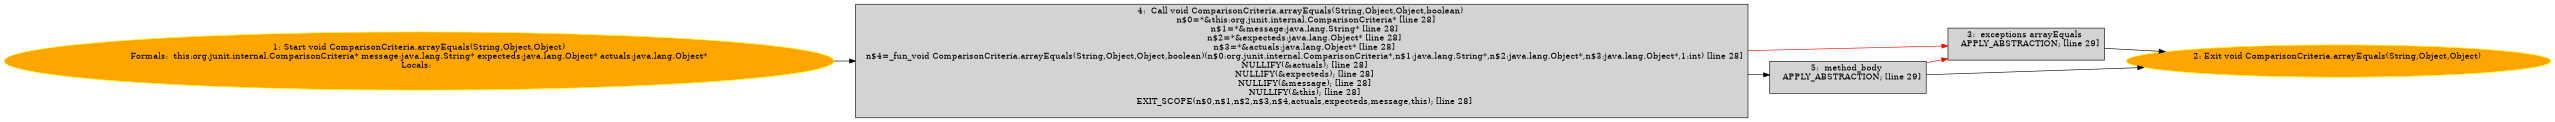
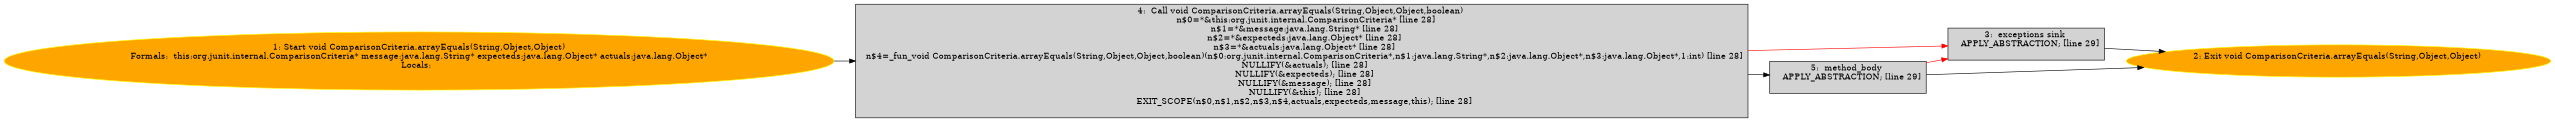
  digraph {
    rankdir=LR
    node [style=filled fillcolor=lightgrey shape=box]
    n1 [color=yellow label="1: Start void ComparisonCriteria.arrayEquals(String,Object,Object)\nFormals:  this:org.junit.internal.ComparisonCriteria* message:java.lang.String* expecteds:java.lang.Object* actuals:java.lang.Object*\nLocals:  \n  " fillcolor=orange shape=""]
    n2 [label="4:  Call void ComparisonCriteria.arrayEquals(String,Object,Object,boolean) \n   n$0=*&this:org.junit.internal.ComparisonCriteria* [line 28]\n  n$1=*&message:java.lang.String* [line 28]\n  n$2=*&expecteds:java.lang.Object* [line 28]\n  n$3=*&actuals:java.lang.Object* [line 28]\n  n$4=_fun_void ComparisonCriteria.arrayEquals(String,Object,Object,boolean)(n$0:org.junit.internal.ComparisonCriteria*,n$1:java.lang.String*,n$2:java.lang.Object*,n$3:java.lang.Object*,1:int) [line 28]\n  NULLIFY(&actuals); [line 28]\n  NULLIFY(&expecteds); [line 28]\n  NULLIFY(&message); [line 28]\n  NULLIFY(&this); [line 28]\n  EXIT_SCOPE(n$0,n$1,n$2,n$3,n$4,actuals,expecteds,message,this); [line 28]\n "]
-   n3 [label="3:  exceptions arrayEquals \n   APPLY_ABSTRACTION; [line 29]\n "]
+   n3 [label="3:  exceptions sink \n   APPLY_ABSTRACTION; [line 29]\n "]
    n4 [label="5:  method_body \n   APPLY_ABSTRACTION; [line 29]\n "]
    n5 [color=yellow label="2: Exit void ComparisonCriteria.arrayEquals(String,Object,Object) \n  " fillcolor=orange shape=""]
    n1 -> n2
    n2 -> n3 [color=red]
    n2 -> n4
    n3 -> n5
    n4 -> n3 [color=red]
    n4 -> n5
  }
